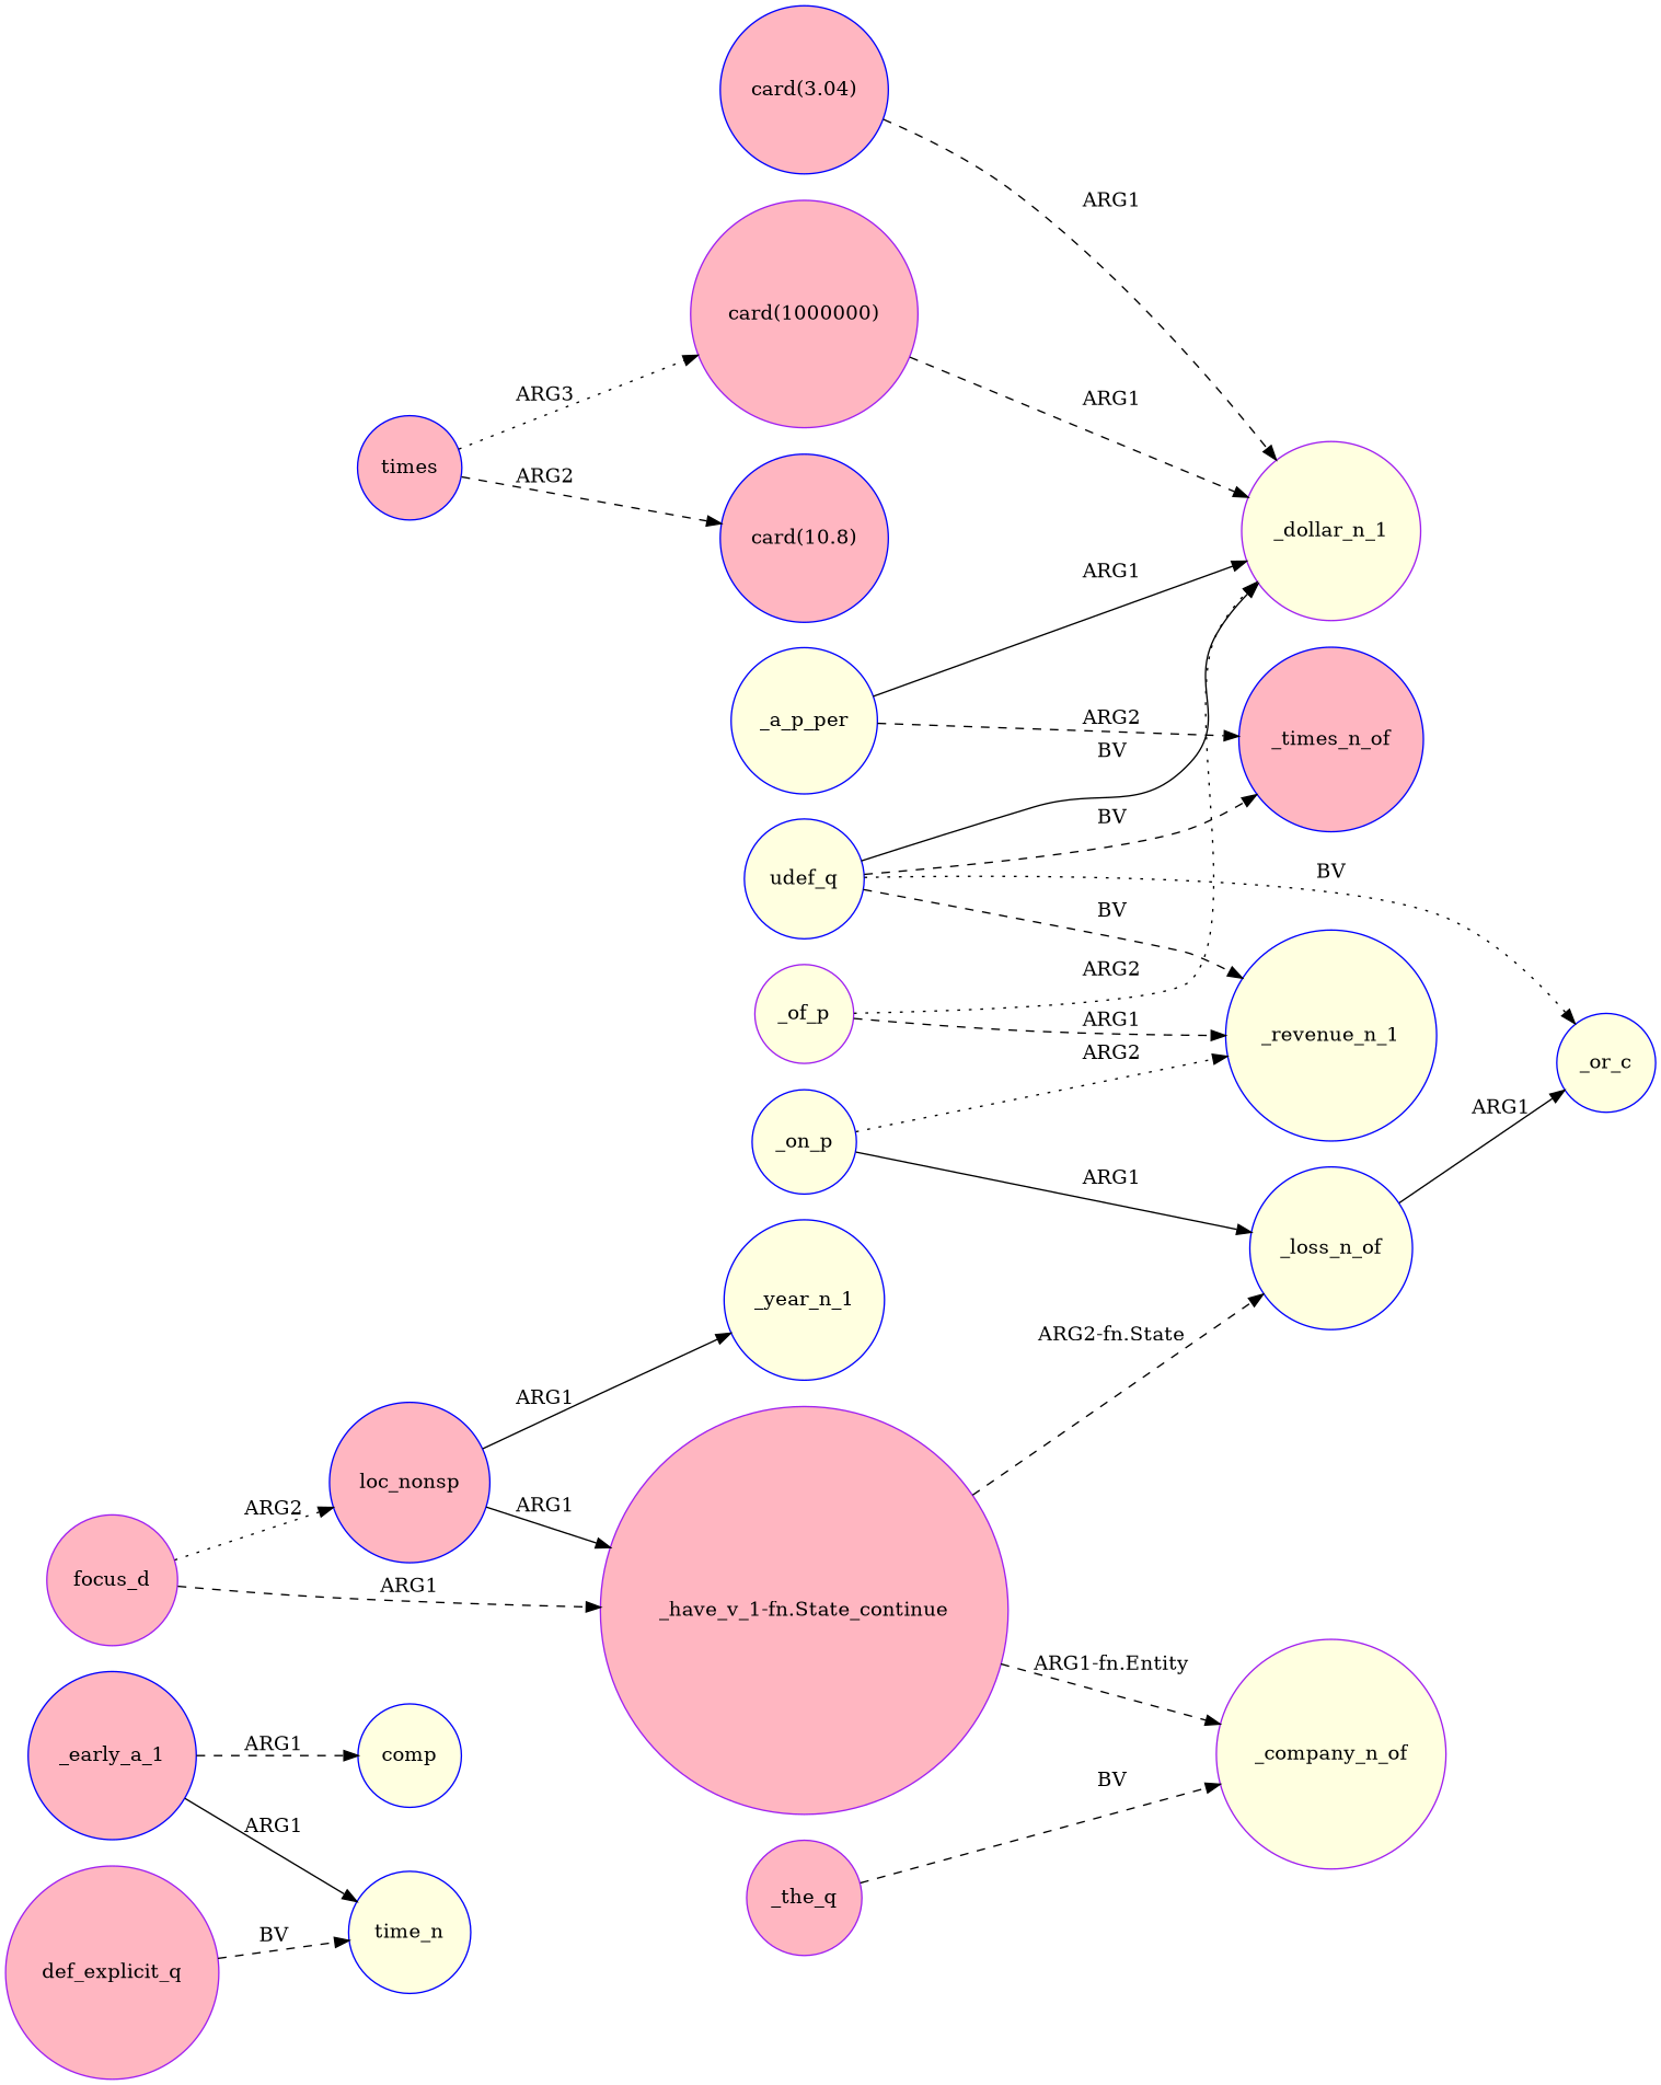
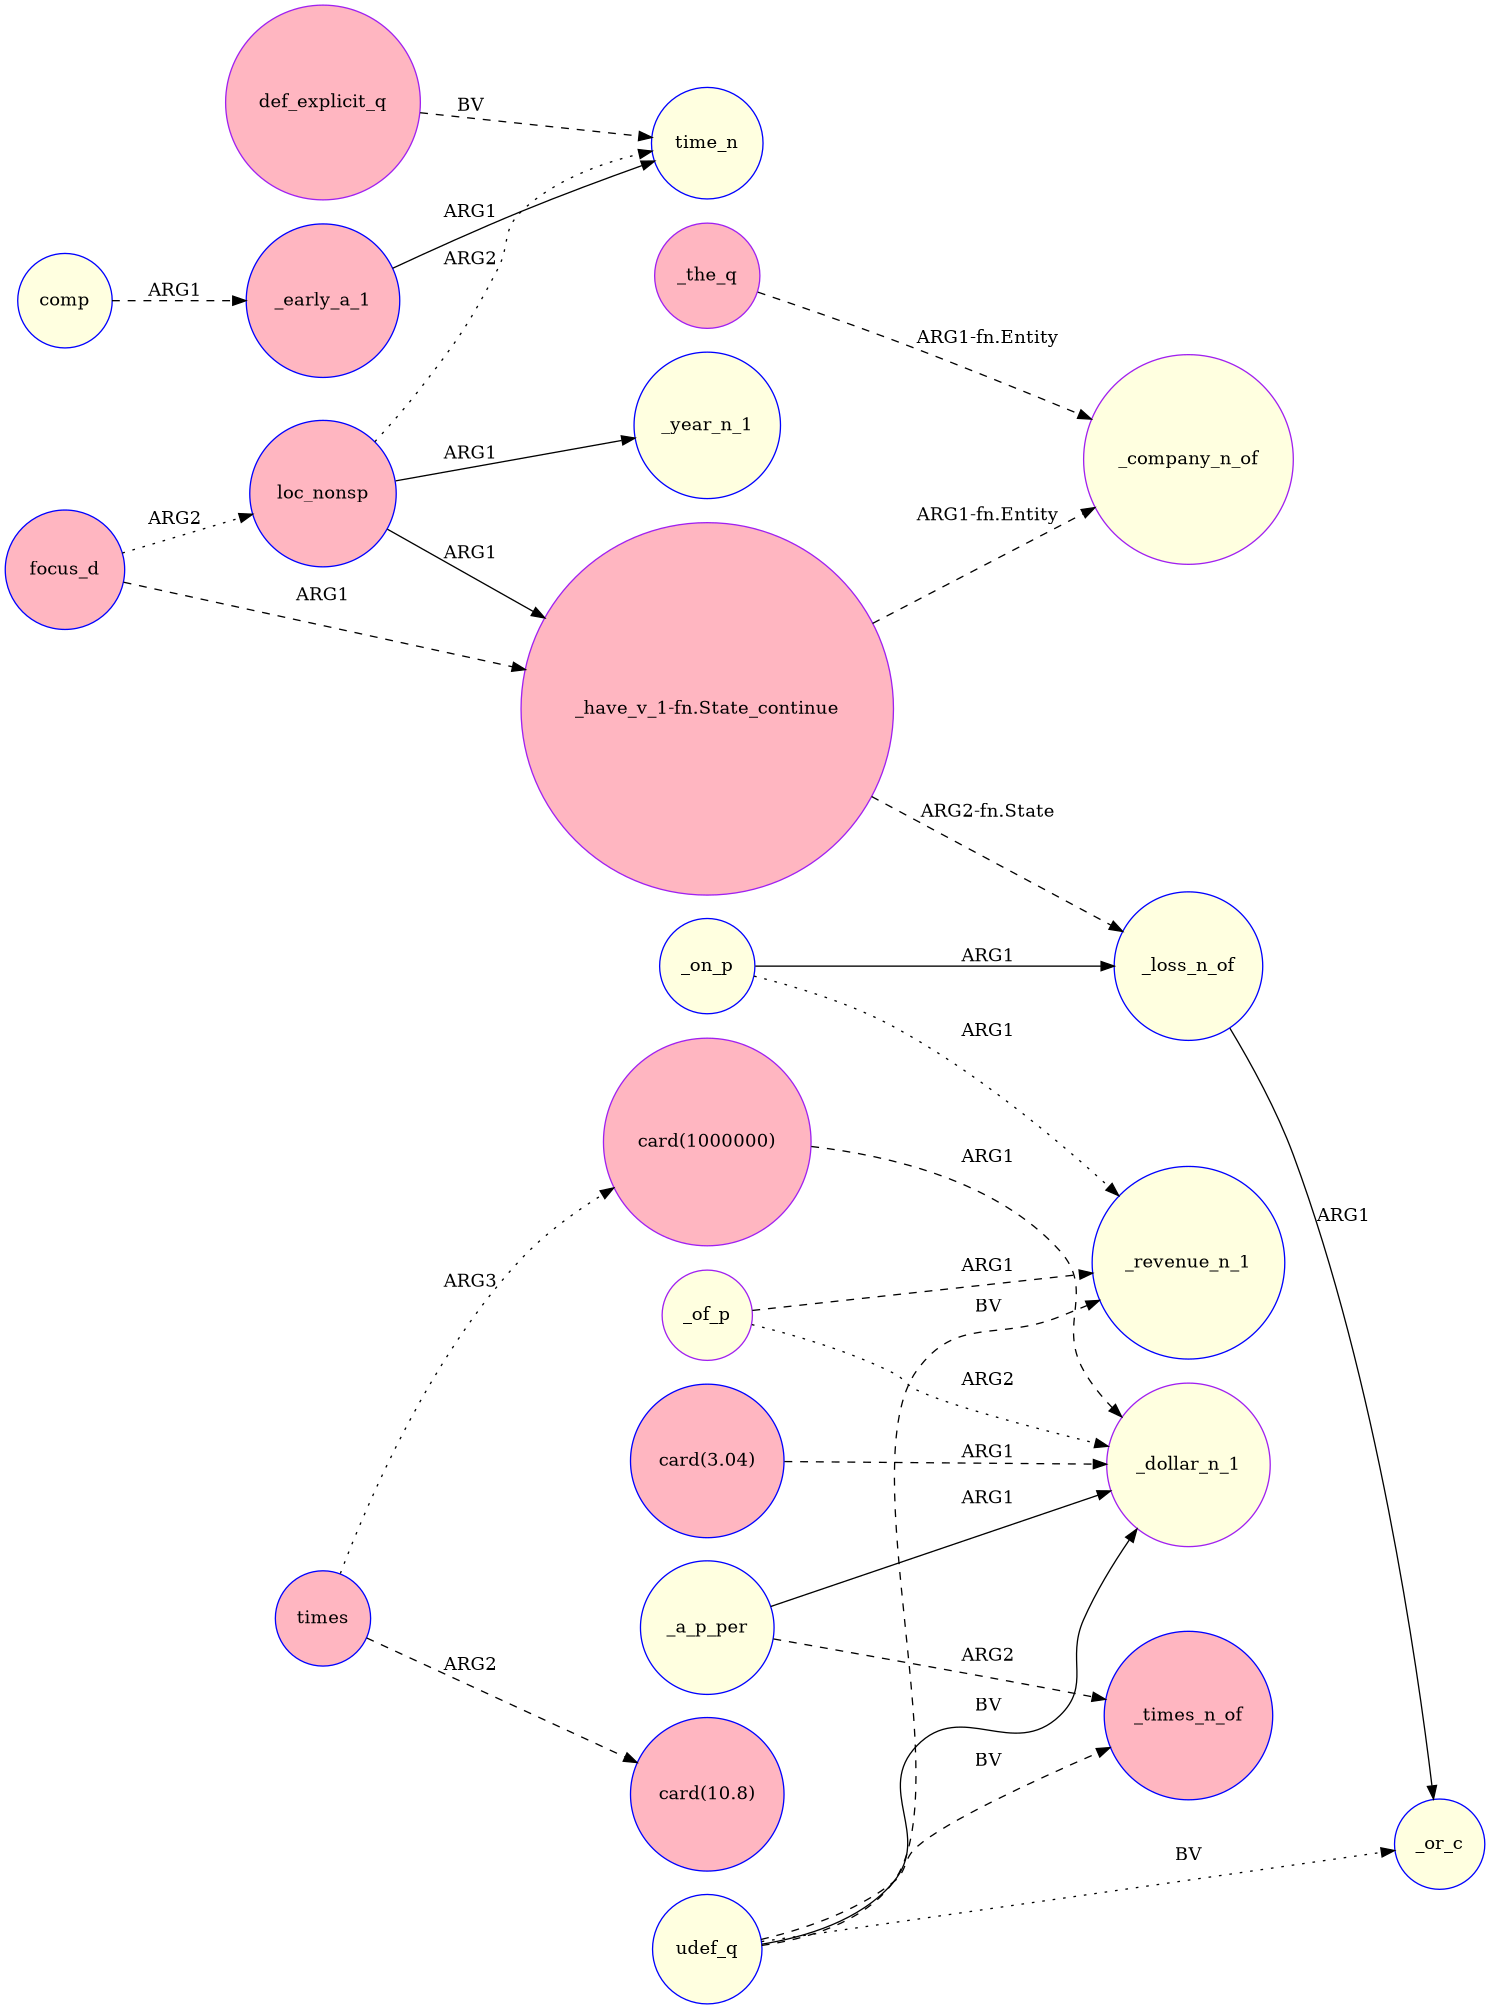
  digraph {
    rankdir=LR
    node [color=blue fillcolor=lightyellow shape=circle style=filled]
    edge [style=dashed]
    time_n
    _early_a_1 [fillcolor=lightpink]
    _loss_n_of
    _or_c
    _year_n_1
    _dollar_n_1 [color=purple]
    "card(3.04)" [fillcolor=lightpink]
    _on_p
    _revenue_n_1
    loc_nonsp [fillcolor=lightpink]
    "_have_v_1-fn.State_continue" [color=purple fillcolor=lightpink]
    _company_n_of [color=purple]
    "card(1000000)" [color=purple fillcolor=lightpink]
    times [fillcolor=lightpink]
    "card(10.8)" [fillcolor=lightpink]
    _of_p [color=purple]
    comp
-   focus_d [color=purple fillcolor=lightpink]
+   focus_d [fillcolor=lightpink]
    udef_q
    n20 [fillcolor=lightpink label=_times_n_of]
    _a_p_per
    def_explicit_q [color=purple fillcolor=lightpink]
    _the_q [color=purple fillcolor=lightpink]
    _early_a_1 -> time_n [label=ARG1 style=solid]
    _loss_n_of -> _or_c [label=ARG1 style=solid]
    "card(3.04)" -> _dollar_n_1 [label=ARG1]
    _on_p -> _loss_n_of [label=ARG1 style=solid]
-   _on_p -> _revenue_n_1 [label=ARG2 style=dotted]
+   _on_p -> _revenue_n_1 [label=ARG1 style=dotted]
+   loc_nonsp -> time_n [label=ARG2 style=dotted]
    loc_nonsp -> _year_n_1 [label=ARG1 style=solid]
    loc_nonsp -> "_have_v_1-fn.State_continue" [label=ARG1 style=solid]
    "_have_v_1-fn.State_continue" -> _loss_n_of [label="ARG2-fn.State"]
    "_have_v_1-fn.State_continue" -> _company_n_of [label="ARG1-fn.Entity"]
    "card(1000000)" -> _dollar_n_1 [label=ARG1]
    times -> "card(1000000)" [label=ARG3 style=dotted]
    times -> "card(10.8)" [label=ARG2]
    _of_p -> _dollar_n_1 [label=ARG2 style=dotted]
    _of_p -> _revenue_n_1 [label=ARG1]
-   _early_a_1 -> comp [label=ARG1]
+   comp -> _early_a_1 [label=ARG1]
    focus_d -> loc_nonsp [label=ARG2 style=dotted]
    focus_d -> "_have_v_1-fn.State_continue" [label=ARG1]
    udef_q -> _or_c [label=BV style=dotted]
    udef_q -> _dollar_n_1 [label=BV style=solid]
    udef_q -> _revenue_n_1 [label=BV]
    udef_q -> n20 [label=BV]
    _a_p_per -> _dollar_n_1 [label=ARG1 style=solid]
    _a_p_per -> n20 [label=ARG2]
    def_explicit_q -> time_n [label=BV]
-   _the_q -> _company_n_of [label=BV]
+   _the_q -> _company_n_of [label="ARG1-fn.Entity"]
  }
